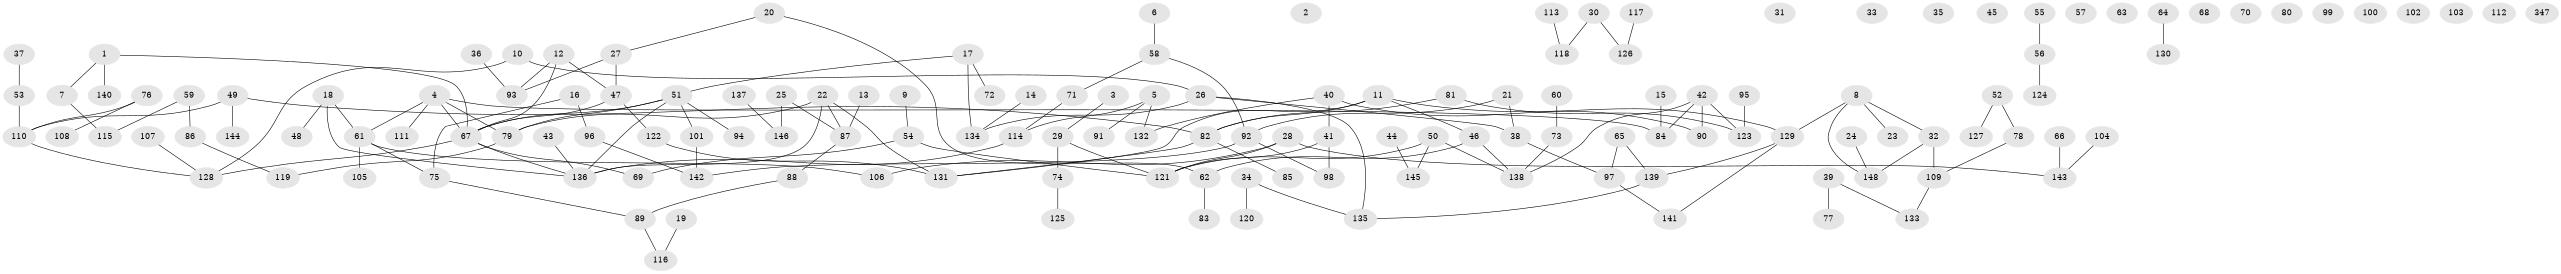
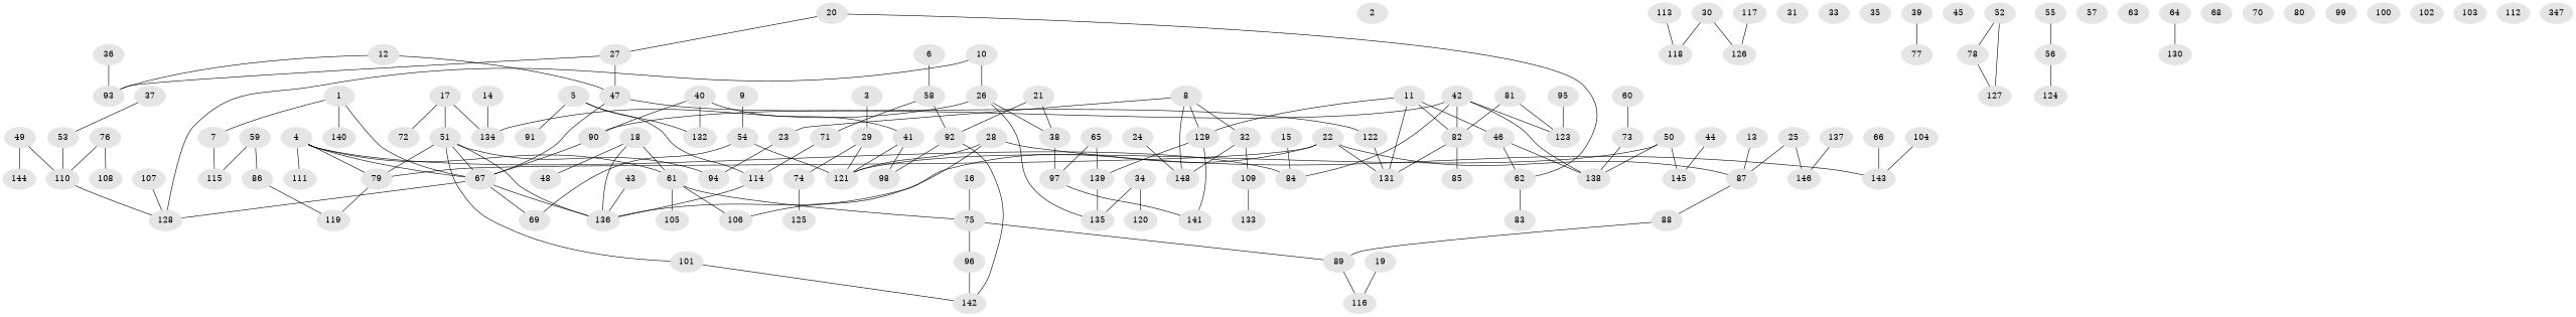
  graph {
    node [color=gray90 style=filled]
    1
    7
    67
    140
    115
    128
    136
    69
    2
    3
    29
    121
    74
    4
    61
    79
    84
    111
    75
    106
    105
    119
    5
    91
    114
    132
    6
    58
    92
    71
    8
    23
    32
    129
    148
    94
    109
    139
    141
    9
    54
    10
    26
    134
    38
    135
    11
    46
    82
    131
    62
    138
    85
    12
    47
    93
    122
    13
    87
    88
    14
    15
    16
    96
    89
    142
    17
    51
    72
    101
    18
    48
    19
    116
    20
    27
    83
    21
    97
    98
    22
    24
    25
    146
    28
    143
    125
    30
    118
    126
    31
    133
    33
    34
    120
    35
    36
    37
    53
    110
    39
    77
    40
    41
    90
    42
    123
    43
    44
    145
    45
    49
    144
    50
    52
    78
    127
    55
    56
    124
    57
    59
    86
    60
    73
    63
    64
    130
    65
    66
    68
    70
    76
    108
    80
    81
    95
    99
    100
    102
    103
    104
    107
    112
    113
    117
    137
    n148 [label=347]
    1 -- 7
    1 -- 67
    1 -- 140
    7 -- 115
    67 -- 128
    67 -- 136
    67 -- 69
    3 -- 29
    29 -- 121
    29 -- 74
    74 -- 125
    4 -- 67
    4 -- 61
    4 -- 79
    4 -- 84
    4 -- 111
    61 -- 75
    61 -- 106
    61 -- 105
    79 -- 119
    75 -- 89
    5 -- 91
    5 -- 114
    5 -- 132
    114 -- 136
    6 -- 58
    58 -- 92
    58 -- 71
    92 -- 142
    92 -- 98
    71 -- 114
    8 -- 23
    8 -- 32
    8 -- 129
    8 -- 148
+   23 -- 94
    32 -- 148
    32 -- 109
    129 -- 139
    129 -- 141
    109 -- 133
    139 -- 135
    9 -- 54
    54 -- 69
    54 -- 121
    10 -- 128
    10 -- 26
    26 -- 134
    26 -- 38
    26 -- 135
    38 -- 97
    11 -- 129
    11 -- 46
    11 -- 82
    11 -- 131
    46 -- 62
    46 -- 138
    82 -- 131
    82 -- 85
    62 -- 83
-   12 -- 67
+   90 -- 67
    12 -- 47
    12 -- 93
    47 -- 67
    47 -- 122
    122 -- 131
    13 -- 87
    87 -- 88
    88 -- 89
    14 -- 134
    15 -- 84
    16 -- 75
-   16 -- 96
+   75 -- 96
    96 -- 142
    89 -- 116
    17 -- 134
    17 -- 51
    17 -- 72
    51 -- 67
    51 -- 136
    51 -- 79
    51 -- 94
    51 -- 101
    101 -- 142
    18 -- 136
    18 -- 61
    18 -- 48
    19 -- 116
    20 -- 62
    20 -- 27
    27 -- 47
    27 -- 93
    21 -- 92
    21 -- 38
    97 -- 141
    22 -- 136
    22 -- 79
    22 -- 131
    22 -- 87
    24 -- 148
    25 -- 87
    25 -- 146
    28 -- 121
    28 -- 106
    28 -- 143
    30 -- 118
    30 -- 126
    34 -- 135
    34 -- 120
    36 -- 93
    37 -- 53
    53 -- 110
    110 -- 128
-   39 -- 133
    39 -- 77
    40 -- 132
    40 -- 41
    40 -- 90
    41 -- 121
    41 -- 98
    42 -- 84
    42 -- 138
    42 -- 90
    42 -- 123
    43 -- 136
    44 -- 145
-   49 -- 82
+   42 -- 82
    49 -- 110
    49 -- 144
    50 -- 121
    50 -- 138
    50 -- 145
    52 -- 78
    52 -- 127
-   78 -- 109
+   78 -- 127
    55 -- 56
    56 -- 124
    59 -- 115
    59 -- 86
    86 -- 119
    60 -- 73
    73 -- 138
    64 -- 130
    65 -- 139
    65 -- 97
    66 -- 143
    76 -- 110
    76 -- 108
    81 -- 82
    81 -- 123
    95 -- 123
    104 -- 143
    107 -- 128
    113 -- 118
    117 -- 126
    137 -- 146
  }
